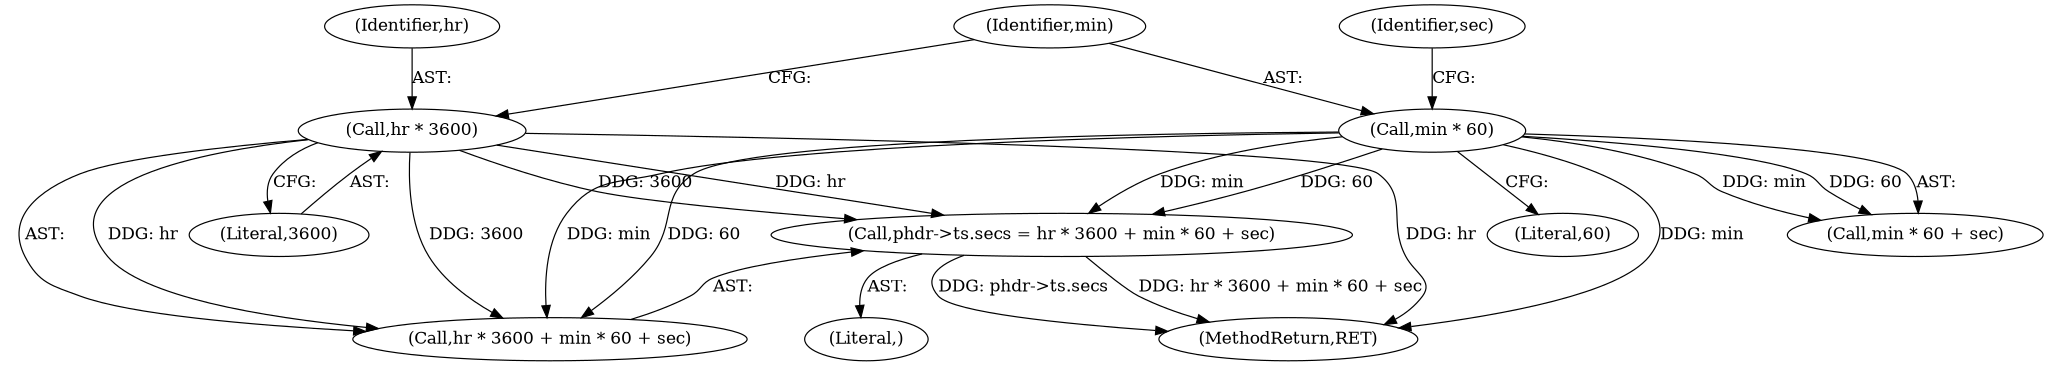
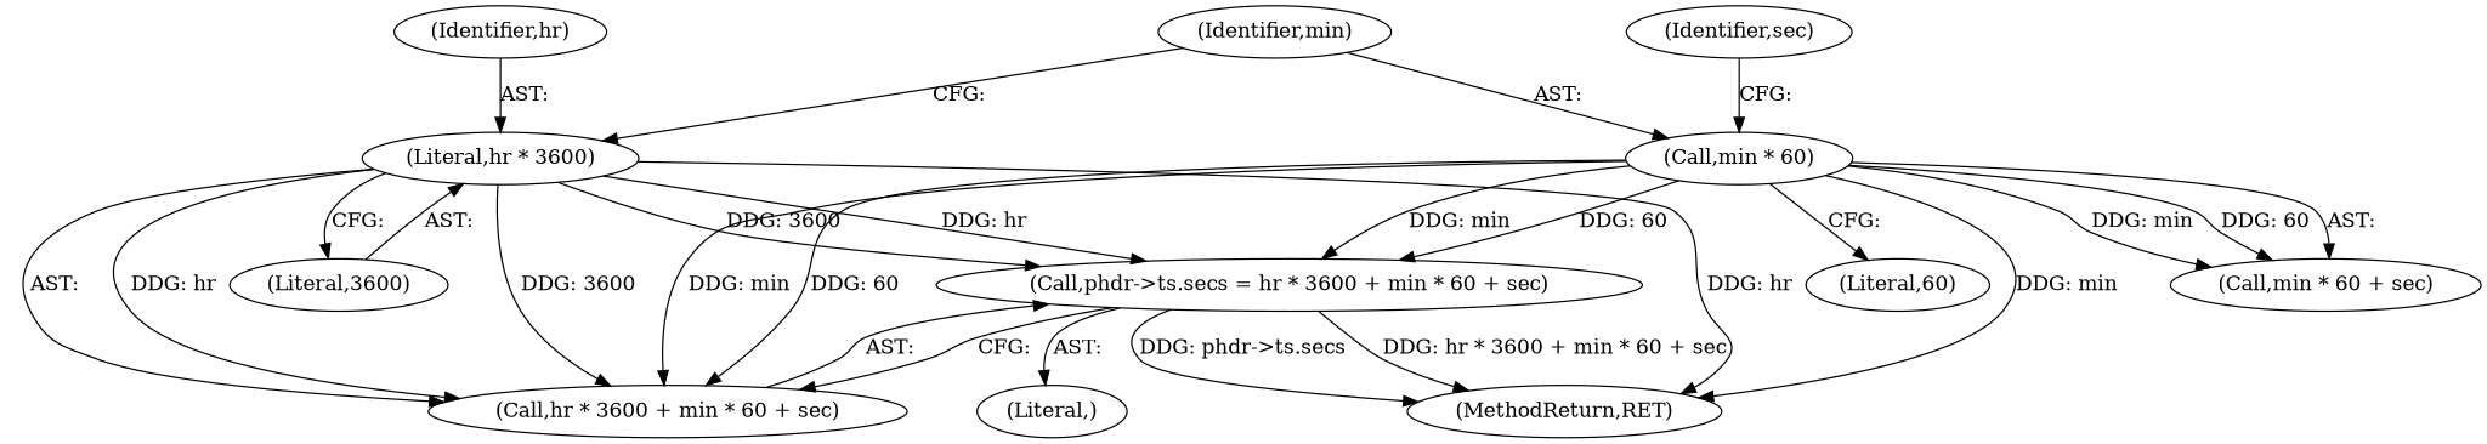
  digraph {
    n1 [label="(Call,phdr->ts.secs = hr * 3600 + min * 60 + sec)"]
    n2 [label="(Literal,)"]
    n3 [label="(MethodReturn,RET)"]
    n4 [label="(Call,hr * 3600 + min * 60 + sec)"]
-   n5 [label="(Call,hr * 3600)"]
+   n5 [label="(Literal,hr * 3600)"]
    n6 [label="(Literal,3600)"]
    n7 [label="(Call,min * 60)"]
    n8 [label="(Call,min * 60 + sec)"]
    n9 [label="(Literal,60)"]
    n10 [label="(Identifier,sec)"]
    n11 [label="(Identifier,min)"]
    n12 [label="(Identifier,hr)"]
    n1 -> n2 [label="AST: "]
    n1 -> n3 [label="DDG: hr * 3600 + min * 60 + sec"]
    n1 -> n3 [label="DDG: phdr->ts.secs"]
+   n1 -> n4 [label="CFG: "]
    n4 -> n1 [label="AST: "]
    n5 -> n1 [label="DDG: hr"]
    n5 -> n1 [label="DDG: 3600"]
    n5 -> n3 [label="DDG: hr"]
    n5 -> n4 [label="AST: "]
    n5 -> n4 [label="DDG: hr"]
    n5 -> n4 [label="DDG: 3600"]
    n5 -> n6 [label="CFG: "]
    n6 -> n5 [label="AST: "]
    n7 -> n1 [label="DDG: min"]
    n7 -> n1 [label="DDG: 60"]
    n7 -> n3 [label="DDG: min"]
    n7 -> n4 [label="DDG: min"]
    n7 -> n4 [label="DDG: 60"]
    n7 -> n8 [label="AST: "]
    n7 -> n8 [label="DDG: min"]
    n7 -> n8 [label="DDG: 60"]
    n7 -> n9 [label="CFG: "]
    n10 -> n7 [label="CFG: "]
    n11 -> n5 [label="CFG: "]
    n11 -> n7 [label="AST: "]
    n12 -> n5 [label="AST: "]
  }
